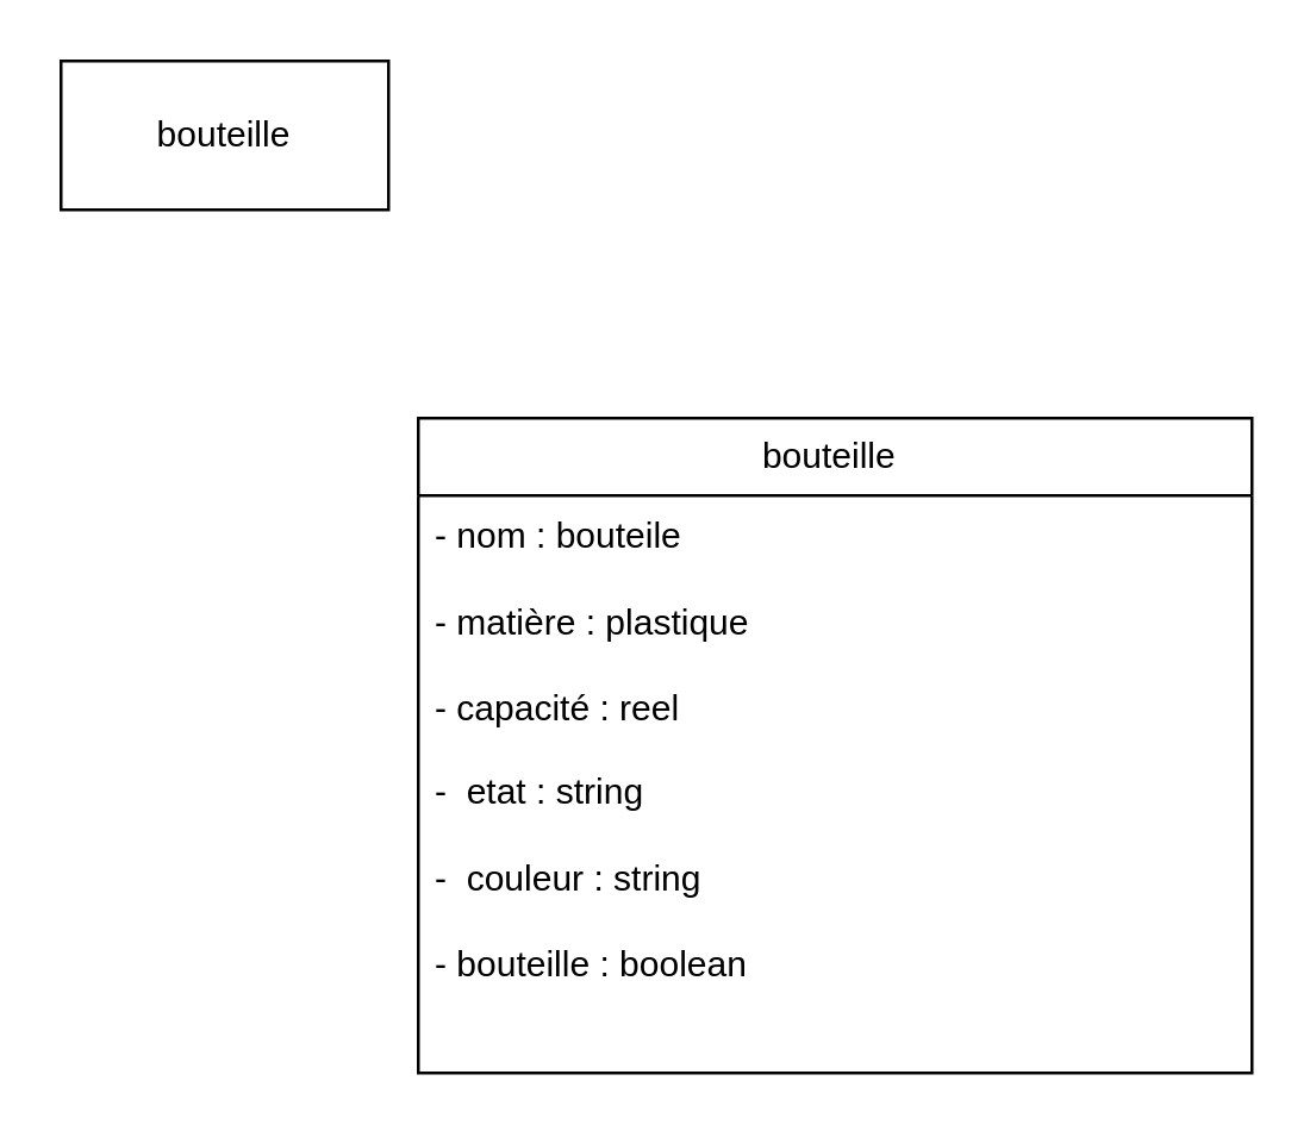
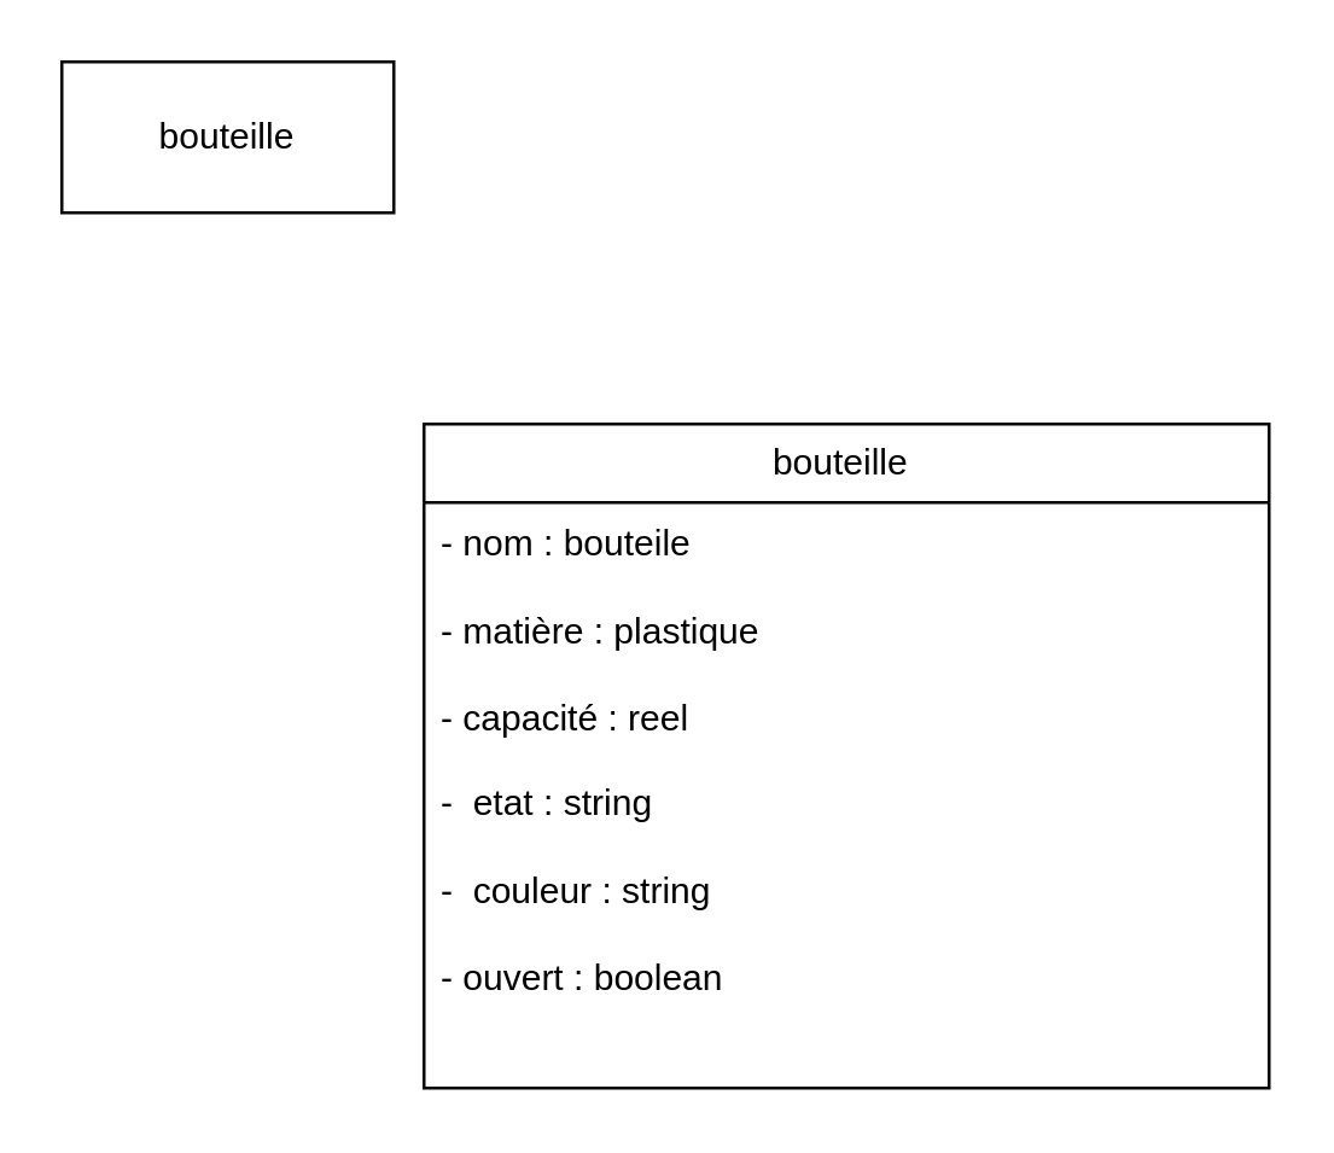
  <mxCell id="0" />
  <mxCell id="1" parent="0" />
  <mxCell id="2" value="bouteille" style="html=1;whiteSpace=wrap;" parent="1" vertex="1"><mxGeometry x="20" y="20" width="110" height="50" as="geometry" /></mxCell>
  <mxCell id="3" value="bouteille&amp;nbsp;" style="swimlane;fontStyle=0;childLayout=stackLayout;horizontal=1;startSize=26;fillColor=none;horizontalStack=0;resizeParent=1;resizeParentMax=0;resizeLast=0;collapsible=1;marginBottom=0;whiteSpace=wrap;html=1;" parent="1" vertex="1"><mxGeometry x="140" y="140" width="280" height="220" as="geometry" /></mxCell>
- <mxCell id="4" value="- nom : bouteile&amp;nbsp;&lt;br&gt;&lt;br&gt;- matière : plastique&amp;nbsp;&lt;br&gt;&lt;br&gt;- capacité : reel&amp;nbsp;&lt;br&gt;&lt;br&gt;-&amp;nbsp; etat : string&amp;nbsp;&lt;br&gt;&lt;br&gt;-&amp;nbsp; couleur : string&lt;br&gt;&lt;br&gt;- bouteille : boolean&amp;nbsp;" style="text;strokeColor=none;fillColor=none;align=left;verticalAlign=top;spacingLeft=4;spacingRight=4;overflow=hidden;rotatable=0;points=[[0,0.5],[1,0.5]];portConstraint=eastwest;whiteSpace=wrap;html=1;" parent="3" vertex="1"><mxGeometry y="26" width="280" height="194" as="geometry" /></mxCell>
+ <mxCell id="4" value="- nom : bouteile&amp;nbsp;&lt;br&gt;&lt;br&gt;- matière : plastique&amp;nbsp;&lt;br&gt;&lt;br&gt;- capacité : reel&amp;nbsp;&lt;br&gt;&lt;br&gt;-&amp;nbsp; etat : string&amp;nbsp;&lt;br&gt;&lt;br&gt;-&amp;nbsp; couleur : string&lt;br&gt;&lt;br&gt;- ouvert : boolean&amp;nbsp;" style="text;strokeColor=none;fillColor=none;align=left;verticalAlign=top;spacingLeft=4;spacingRight=4;overflow=hidden;rotatable=0;points=[[0,0.5],[1,0.5]];portConstraint=eastwest;whiteSpace=wrap;html=1;" parent="3" vertex="1"><mxGeometry y="26" width="280" height="194" as="geometry" /></mxCell>
